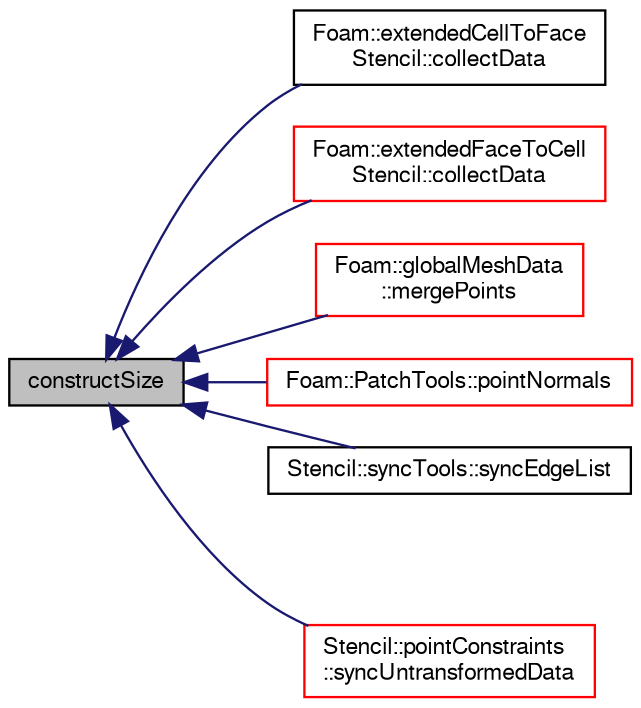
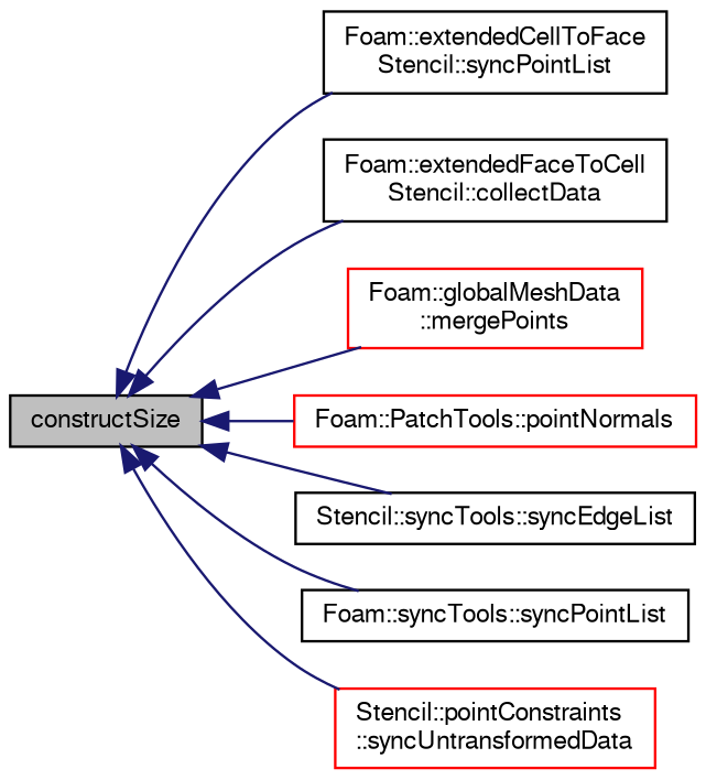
  digraph {
    rankdir=LR
    node [color=black fontname=FreeSans fontsize=10 shape=record]
    edge [color=midnightblue dir=back fontname=FreeSans fontsize=10 labelfontname=FreeSans labelfontsize=10 style=solid]
    n1 [fillcolor=grey75 fontcolor=black height=0.2 label=constructSize style=filled width=0.4]
-   n2 [height=0.2 label="Foam::extendedCellToFace\lStencil::collectData" width=0.4]
-   n3 [color=red height=0.2 label="Foam::extendedFaceToCell\lStencil::collectData" width=0.4]
+   n2 [height=0.2 label="Foam::extendedCellToFace\lStencil::syncPointList" width=0.4]
+   n3 [height=0.2 label="Foam::extendedFaceToCell\lStencil::collectData" width=0.4]
    n4 [color=red height=0.2 label="Foam::globalMeshData\l::mergePoints" width=0.4]
    n5 [color=red height=0.2 label="Foam::PatchTools::pointNormals" width=0.4]
    n6 [height=0.2 label="Stencil::syncTools::syncEdgeList" width=0.4]
+   n7 [height=0.2 label="Foam::syncTools::syncPointList" width=0.4]
    n8 [color=red height=0.2 label="Stencil::pointConstraints\l::syncUntransformedData" width=0.4]
    n1 -> n2
    n1 -> n3
    n1 -> n4
    n1 -> n5
    n1 -> n6
+   n1 -> n7
    n1 -> n8
  }
